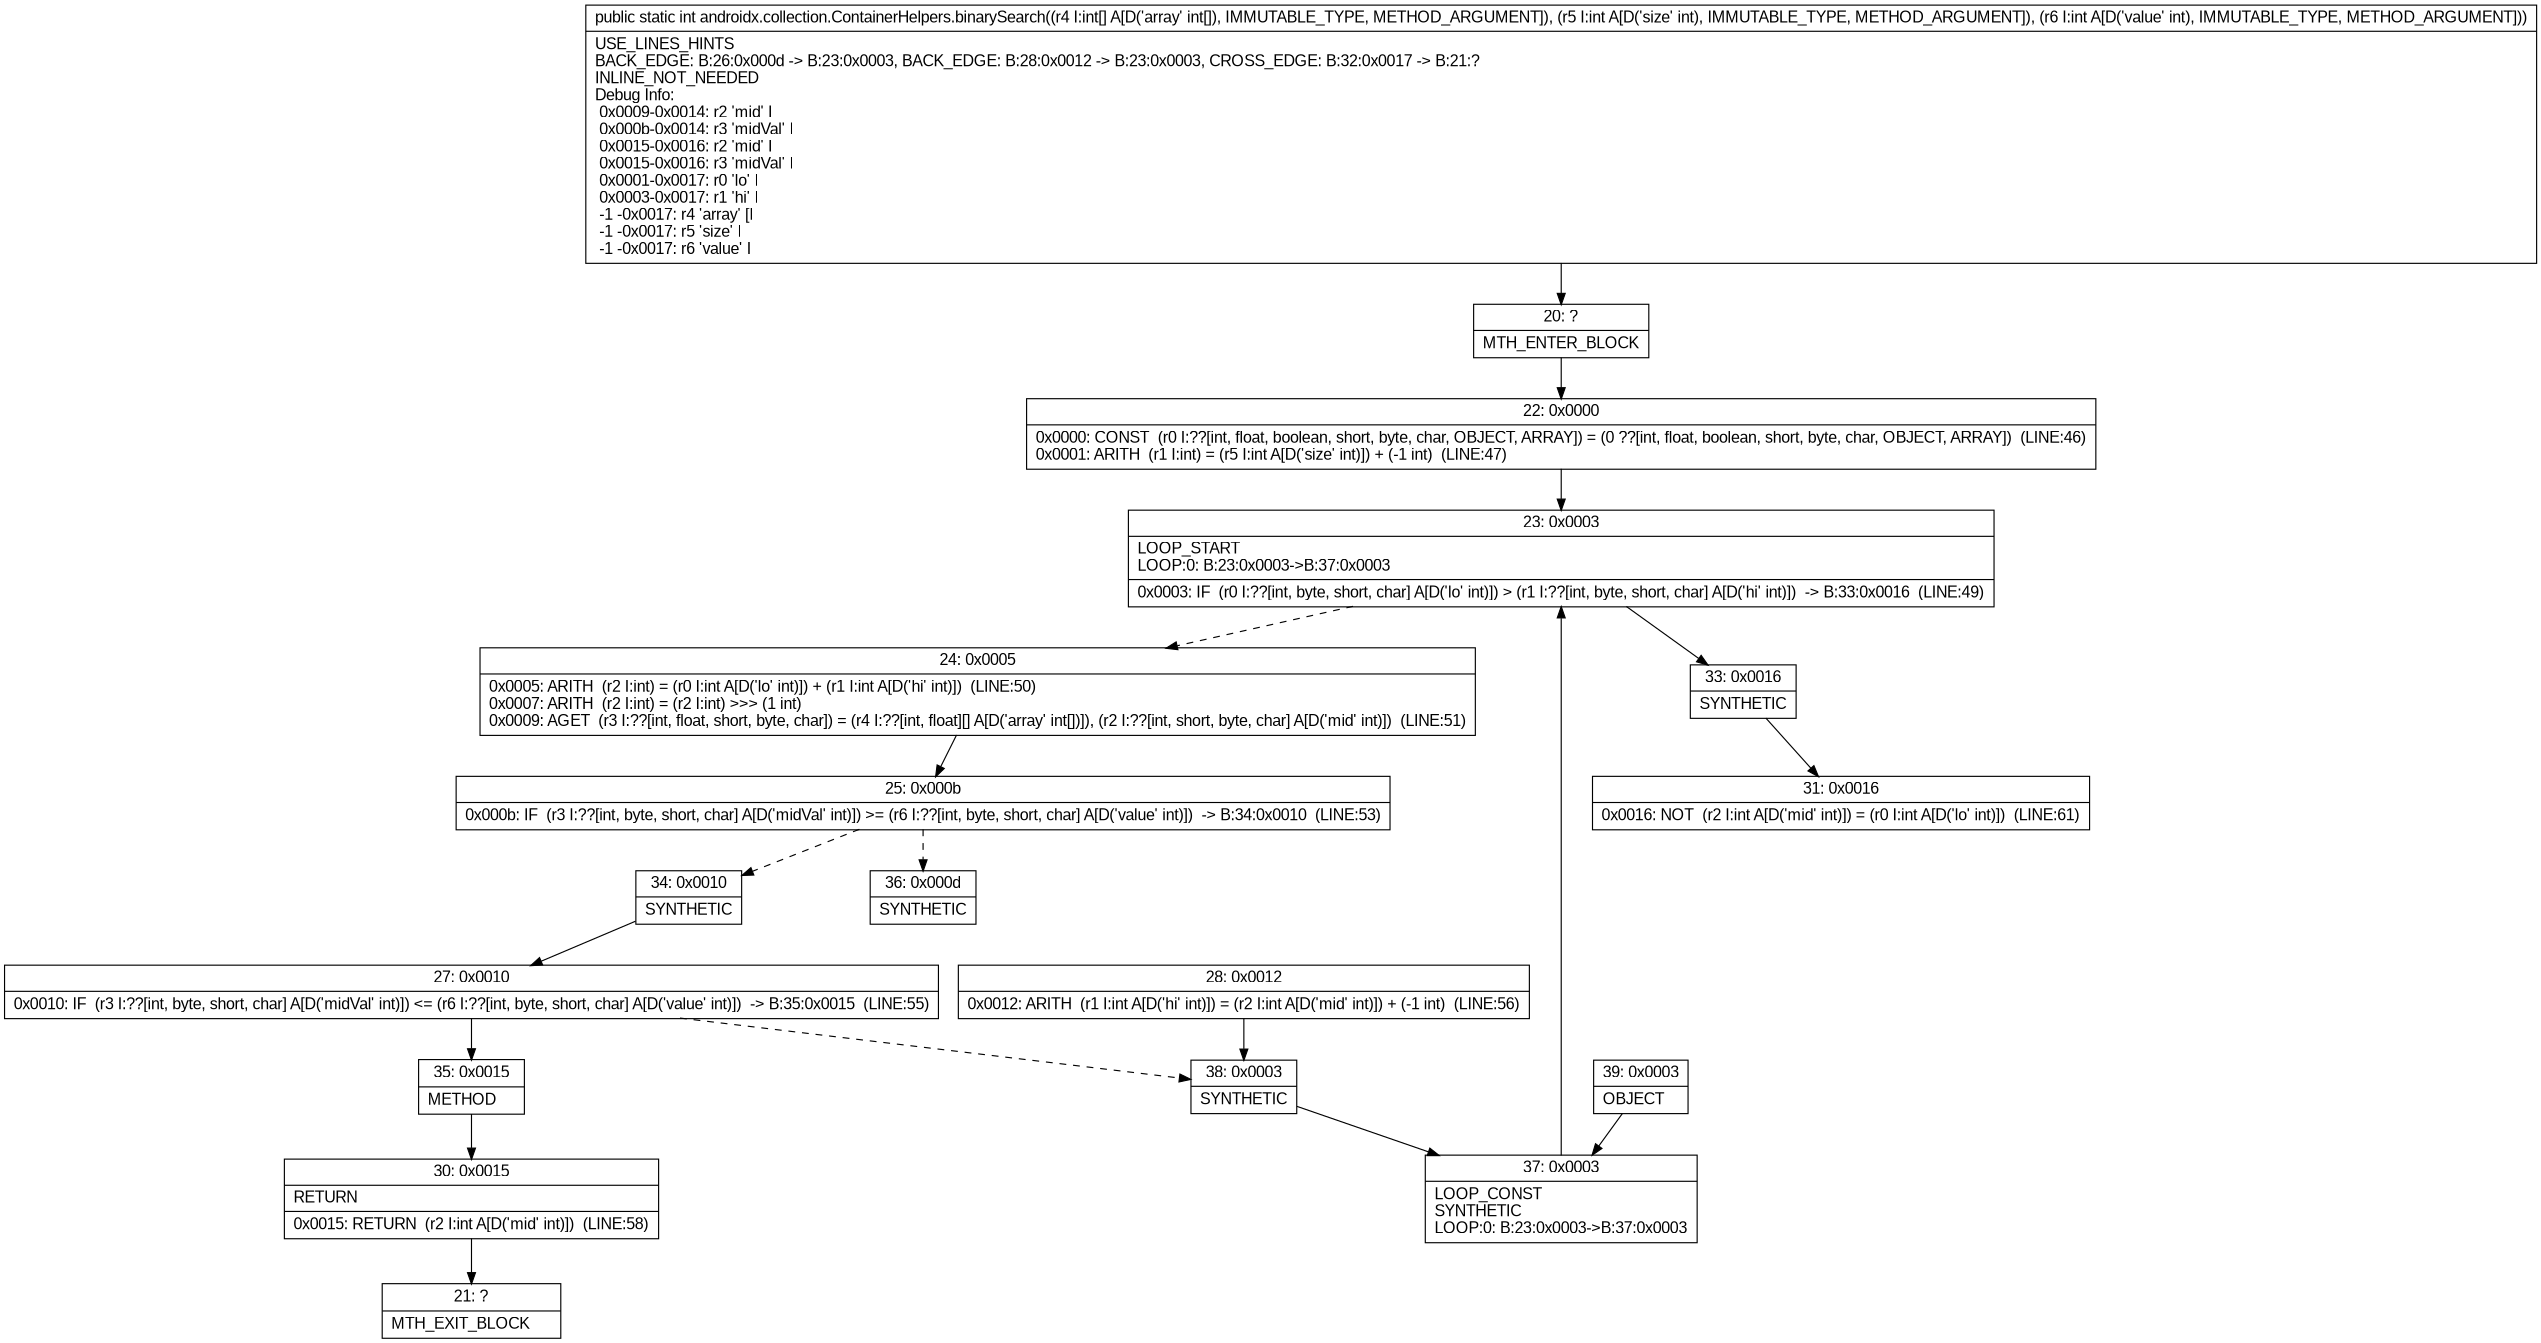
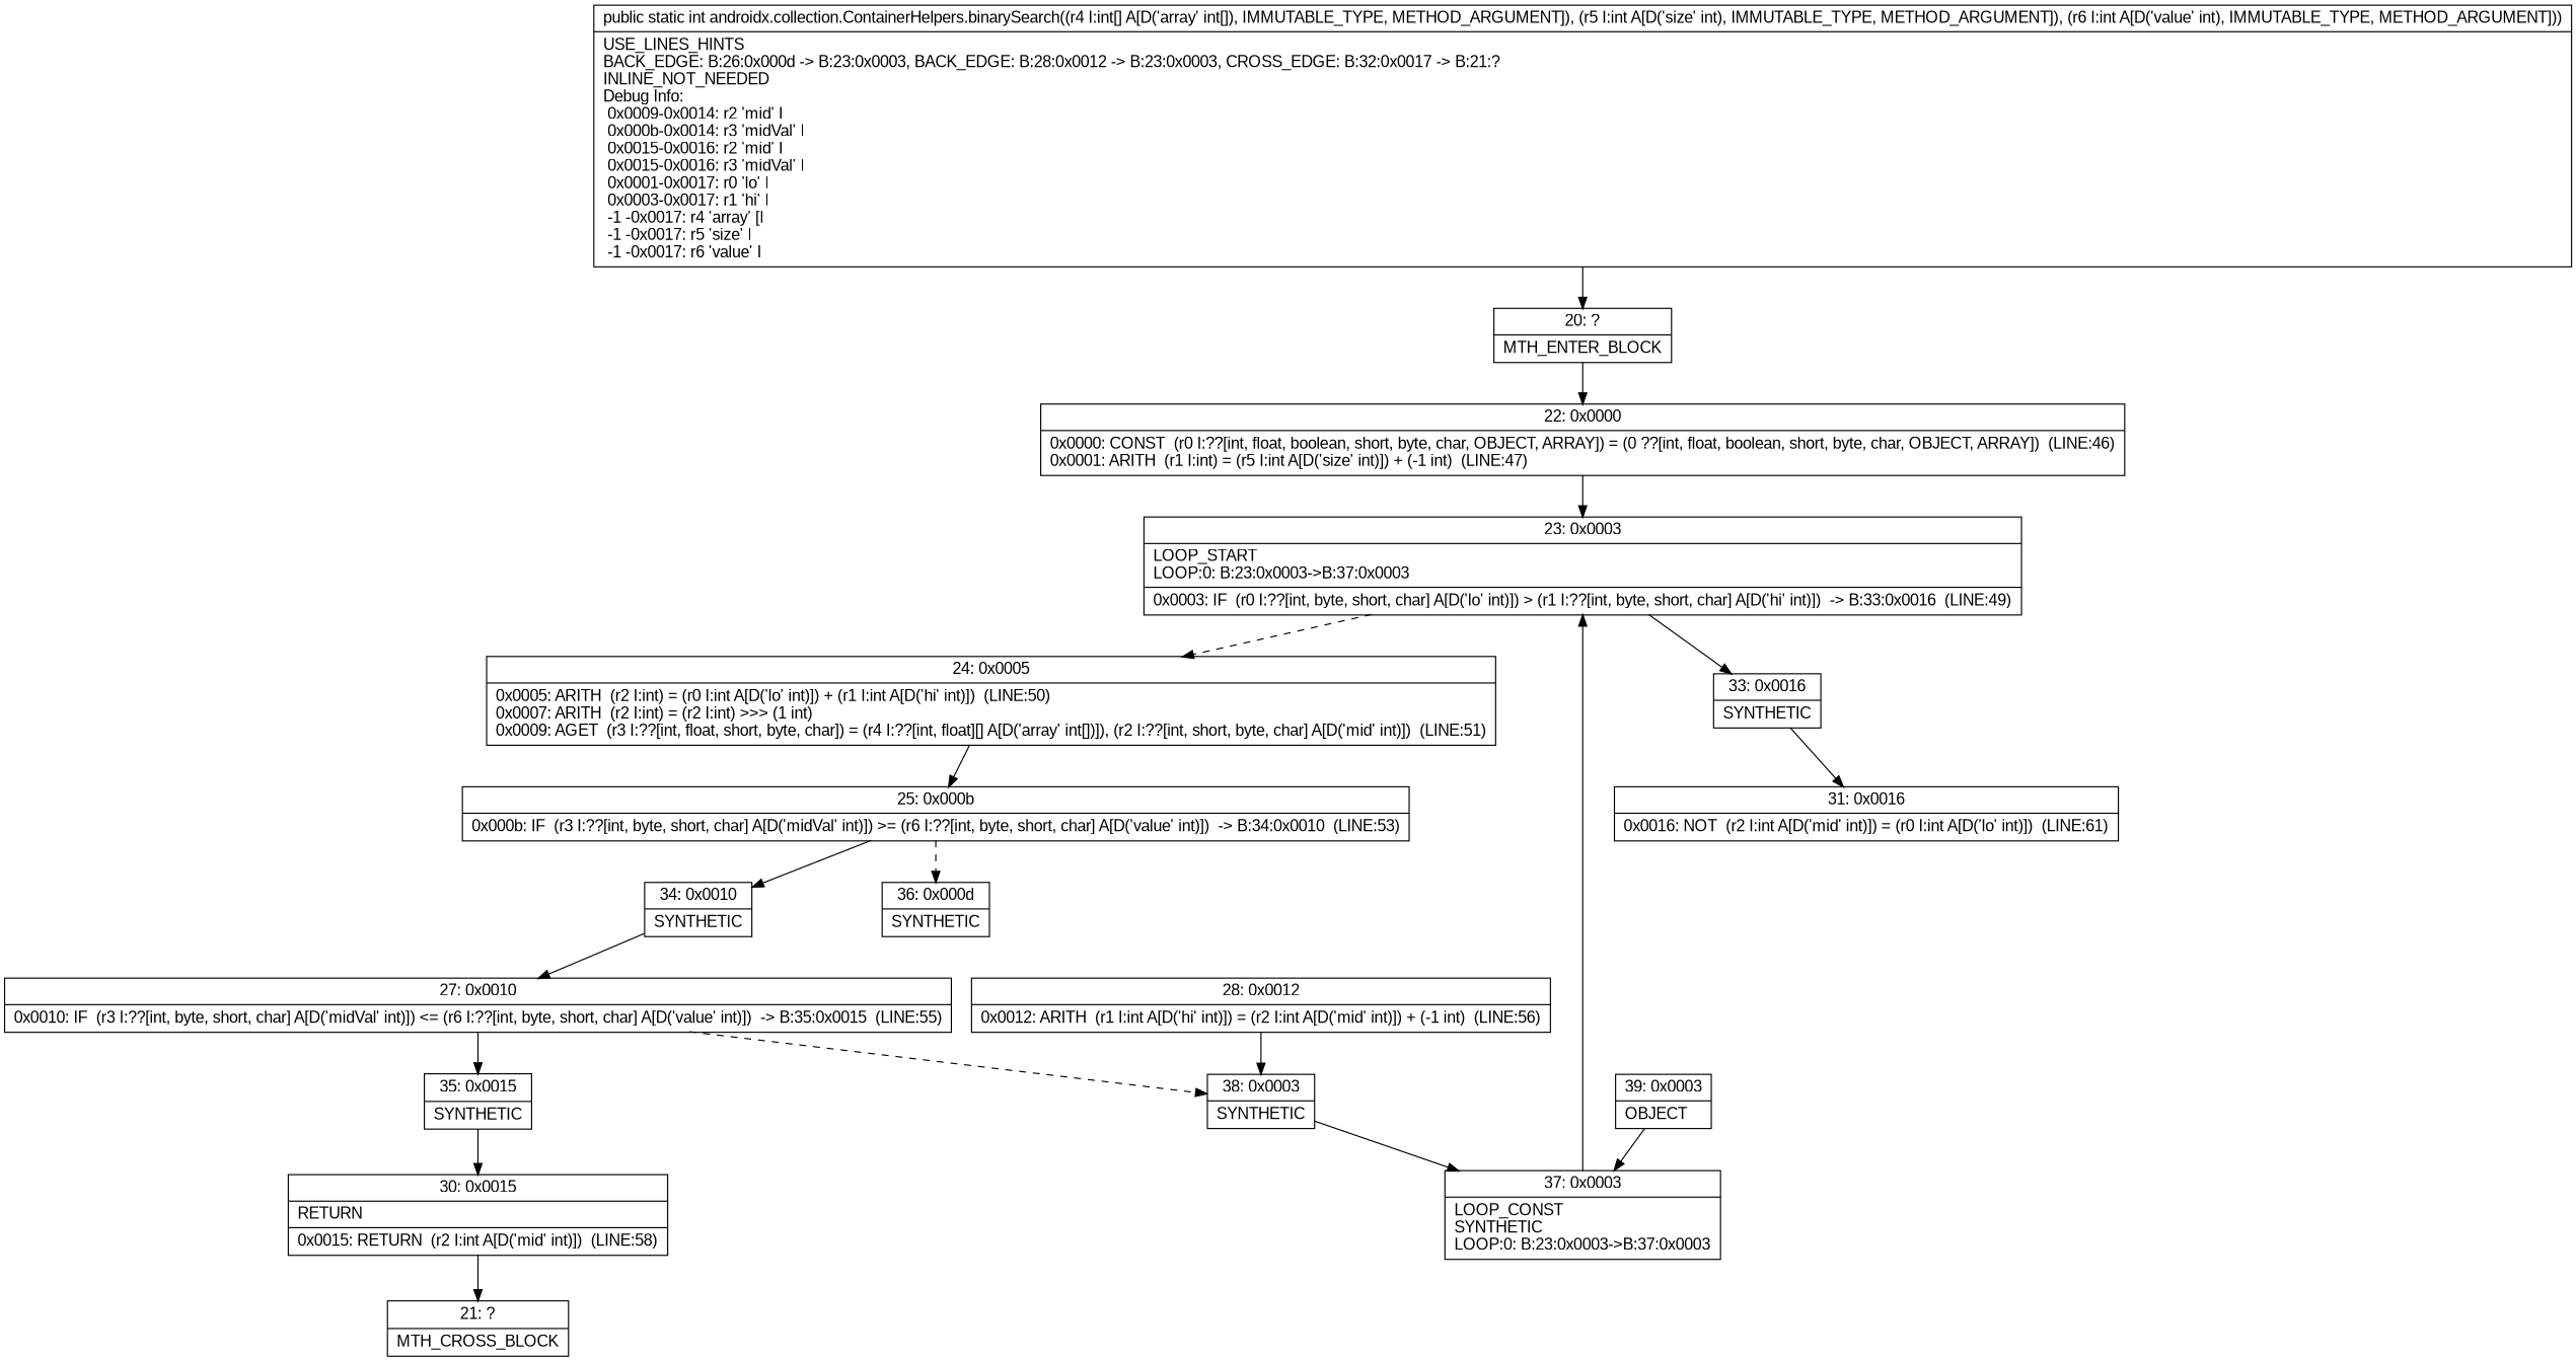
  digraph {
    fontname="Liberation Sans"
    node [fontname="Liberation Sans" shape=record]
    edge [fontname="Liberation Sans"]
    n1 [label="{20\:\ ?|MTH_ENTER_BLOCK\l}"]
    n2 [label="{22\:\ 0x0000|0x0000: CONST  (r0 I:??[int, float, boolean, short, byte, char, OBJECT, ARRAY]) = (0 ??[int, float, boolean, short, byte, char, OBJECT, ARRAY])  (LINE:46)\l0x0001: ARITH  (r1 I:int) = (r5 I:int A[D('size' int)]) + (\-1 int)  (LINE:47)\l}"]
    n3 [label="{23\:\ 0x0003|LOOP_START\lLOOP:0: B:23:0x0003\-\>B:37:0x0003\l|0x0003: IF  (r0 I:??[int, byte, short, char] A[D('lo' int)]) \> (r1 I:??[int, byte, short, char] A[D('hi' int)])  \-\> B:33:0x0016  (LINE:49)\l}"]
    n4 [label="{24\:\ 0x0005|0x0005: ARITH  (r2 I:int) = (r0 I:int A[D('lo' int)]) + (r1 I:int A[D('hi' int)])  (LINE:50)\l0x0007: ARITH  (r2 I:int) = (r2 I:int) \>\>\> (1 int) \l0x0009: AGET  (r3 I:??[int, float, short, byte, char]) = (r4 I:??[int, float][] A[D('array' int[])]), (r2 I:??[int, short, byte, char] A[D('mid' int)])  (LINE:51)\l}"]
    n5 [label="{33\:\ 0x0016|SYNTHETIC\l}"]
    n6 [label="{25\:\ 0x000b|0x000b: IF  (r3 I:??[int, byte, short, char] A[D('midVal' int)]) \>= (r6 I:??[int, byte, short, char] A[D('value' int)])  \-\> B:34:0x0010  (LINE:53)\l}"]
    n7 [label="{31\:\ 0x0016|0x0016: NOT  (r2 I:int A[D('mid' int)]) = (r0 I:int A[D('lo' int)])  (LINE:61)\l}"]
    n8 [label="{34\:\ 0x0010|SYNTHETIC\l}"]
    n9 [label="{36\:\ 0x000d|SYNTHETIC\l}"]
    n10 [label="{27\:\ 0x0010|0x0010: IF  (r3 I:??[int, byte, short, char] A[D('midVal' int)]) \<= (r6 I:??[int, byte, short, char] A[D('value' int)])  \-\> B:35:0x0015  (LINE:55)\l}"]
-   n11 [label="{35\:\ 0x0015|METHOD\l}"]
+   n11 [label="{35\:\ 0x0015|SYNTHETIC\l}"]
    n12 [label="{38\:\ 0x0003|SYNTHETIC\l}"]
    n13 [label="{28\:\ 0x0012|0x0012: ARITH  (r1 I:int A[D('hi' int)]) = (r2 I:int A[D('mid' int)]) + (\-1 int)  (LINE:56)\l}"]
    n14 [label="{30\:\ 0x0015|RETURN\l|0x0015: RETURN  (r2 I:int A[D('mid' int)])  (LINE:58)\l}"]
    n15 [label="{37\:\ 0x0003|LOOP_CONST\lSYNTHETIC\lLOOP:0: B:23:0x0003\-\>B:37:0x0003\l}"]
-   n16 [label="{21\:\ ?|MTH_EXIT_BLOCK\l}"]
+   n16 [label="{21\:\ ?|MTH_CROSS_BLOCK\l}"]
    n17 [label="{39\:\ 0x0003|OBJECT\l}"]
    n18 [label="{public static int androidx.collection.ContainerHelpers.binarySearch((r4 I:int[] A[D('array' int[]), IMMUTABLE_TYPE, METHOD_ARGUMENT]), (r5 I:int A[D('size' int), IMMUTABLE_TYPE, METHOD_ARGUMENT]), (r6 I:int A[D('value' int), IMMUTABLE_TYPE, METHOD_ARGUMENT]))  | USE_LINES_HINTS\lBACK_EDGE: B:26:0x000d \-\> B:23:0x0003, BACK_EDGE: B:28:0x0012 \-\> B:23:0x0003, CROSS_EDGE: B:32:0x0017 \-\> B:21:?\lINLINE_NOT_NEEDED\lDebug Info:\l  0x0009\-0x0014: r2 'mid' I\l  0x000b\-0x0014: r3 'midVal' I\l  0x0015\-0x0016: r2 'mid' I\l  0x0015\-0x0016: r3 'midVal' I\l  0x0001\-0x0017: r0 'lo' I\l  0x0003\-0x0017: r1 'hi' I\l  \-1 \-0x0017: r4 'array' [I\l  \-1 \-0x0017: r5 'size' I\l  \-1 \-0x0017: r6 'value' I\l}"]
    n1 -> n2
    n2 -> n3
    n3 -> n4 [style=dashed]
    n3 -> n5
    n4 -> n6
    n5 -> n7
-   n6 -> n8 [style=dashed]
+   n6 -> n8
    n6 -> n9 [style=dashed]
    n8 -> n10
    n10 -> n11
    n10 -> n12 [style=dashed]
    n11 -> n14
    n12 -> n15
    n13 -> n12
    n14 -> n16
    n15 -> n3
    n17 -> n15
    n18 -> n1
  }
